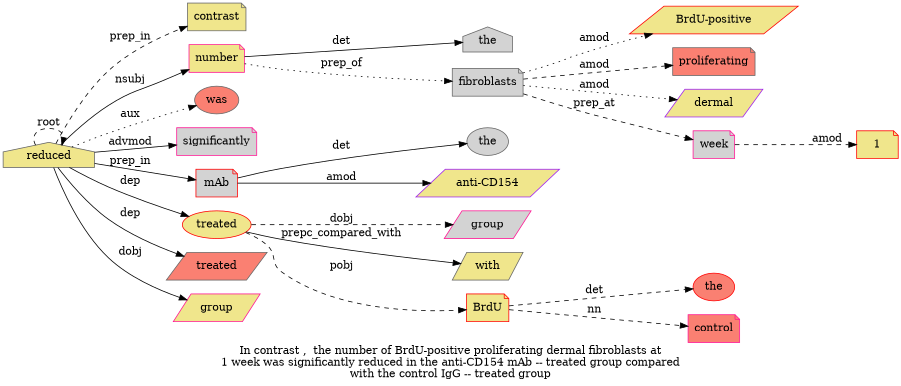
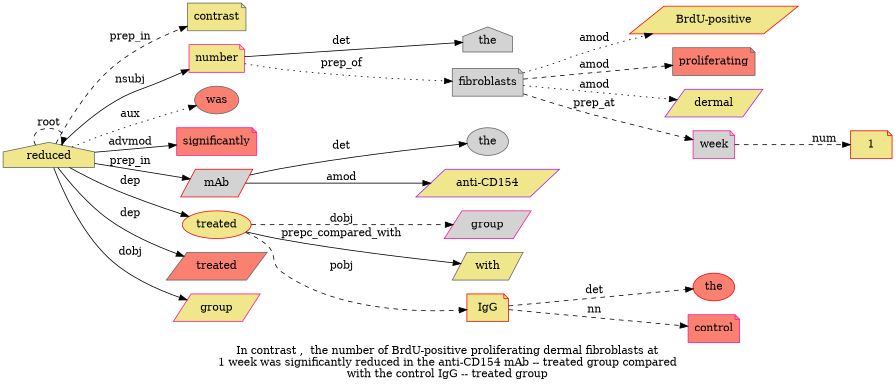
  digraph {
    label="In contrast ,  the number of BrdU-positive proliferating dermal fibroblasts at\n1 week was significantly reduced in the anti-CD154 mAb -- treated group compared\nwith the control IgG -- treated group"
    rankdir=LR
    node [color=gray40 fillcolor=khaki shape=note style=filled]
    edge [style=solid]
    n1 [label=reduced shape=house]
    n2 [label=contrast]
    n3 [color=deeppink label=number]
    n4 [fillcolor=salmon label=was shape=ellipse]
-   n5 [color=deeppink fillcolor=lightgrey label=significantly]
-   n6 [color=red fillcolor=lightgrey label=mAb]
+   n5 [color=deeppink fillcolor=salmon label=significantly]
+   n6 [color=red fillcolor=lightgrey label=mAb shape=parallelogram]
    n7 [color=red label=treated shape=ellipse]
    n8 [fillcolor=salmon label=treated shape=parallelogram]
    n9 [color=deeppink label=group shape=parallelogram]
    n10 [fillcolor=lightgrey label=the shape=house]
    n11 [fillcolor=lightgrey label=fibroblasts]
    n12 [fillcolor=lightgrey label=the shape=ellipse]
    n13 [color=purple label="anti-CD154" shape=parallelogram]
    n14 [color=deeppink fillcolor=lightgrey label=group shape=parallelogram]
    n15 [label=with shape=parallelogram]
-   n16 [color=red label=BrdU]
+   n16 [color=red label=IgG]
    n17 [color=red label="BrdU-positive" shape=parallelogram]
    n18 [fillcolor=salmon label=proliferating]
    n19 [color=purple label=dermal shape=parallelogram]
    n20 [color=deeppink fillcolor=lightgrey label=week]
    n21 [color=red label=1]
    n22 [color=red fillcolor=salmon label=the shape=ellipse]
    n23 [color=deeppink fillcolor=salmon label=control]
    n1 -> n1 [label=root style=dashed]
    n1 -> n2 [label=prep_in style=dashed]
    n1 -> n3 [label=nsubj]
    n1 -> n4 [label=aux style=dotted]
    n1 -> n5 [label=advmod]
    n1 -> n6 [label=prep_in]
    n1 -> n7 [label=dep]
    n1 -> n8 [label=dep]
    n1 -> n9 [label=dobj]
    n3 -> n10 [label=det]
    n3 -> n11 [label=prep_of style=dotted]
    n6 -> n12 [label=det]
    n6 -> n13 [label=amod]
    n7 -> n14 [label=dobj style=dashed]
    n7 -> n15 [label=prepc_compared_with]
    n7 -> n16 [label=pobj style=dashed]
    n11 -> n17 [label=amod style=dotted]
    n11 -> n18 [label=amod style=dashed]
    n11 -> n19 [label=amod style=dotted]
    n11 -> n20 [label=prep_at style=dashed]
    n16 -> n22 [label=det style=dashed]
    n16 -> n23 [label=nn style=dashed]
-   n20 -> n21 [label=amod style=dashed]
+   n20 -> n21 [label=num style=dashed]
  }
